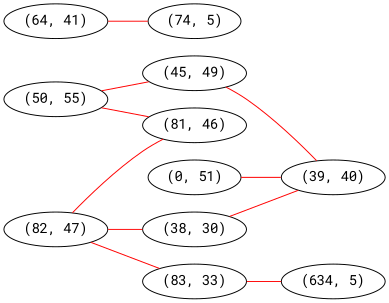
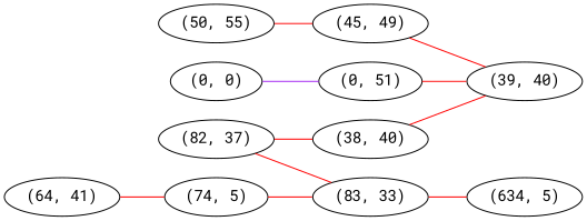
  graph {
    fontname="Roboto Mono"
    rankdir=LR
    node [fontname="Roboto Mono"]
    edge [color=red fontname="Roboto Mono" weight=1]
    "(50, 55)"
    "(45, 49)"
-   "(81, 46)"
    n4 [label="(39, 40)"]
    n5 [label="(0, 51)"]
-   "(38, 40)" [label="(38, 30)"]
+   "(0, 0)"
+   "(38, 40)"
    n8 [label="(64, 41)"]
    n9 [label="(74, 5)"]
    "(83, 33)"
-   "(82, 37)" [label="(82, 47)"]
+   "(82, 37)"
    n12 [label="(634, 5)"]
    "(50, 55)" -- "(45, 49)"
-   "(50, 55)" -- "(81, 46)"
    "(45, 49)" -- n4
    n5 -- n4
+   "(0, 0)" -- n5 [color=purple weight=4]
    "(38, 40)" -- n4
    n8 -- n9
+   n9 -- "(83, 33)"
    "(83, 33)" -- n12
-   "(82, 37)" -- "(81, 46)"
    "(82, 37)" -- "(38, 40)"
    "(82, 37)" -- "(83, 33)"
  }
